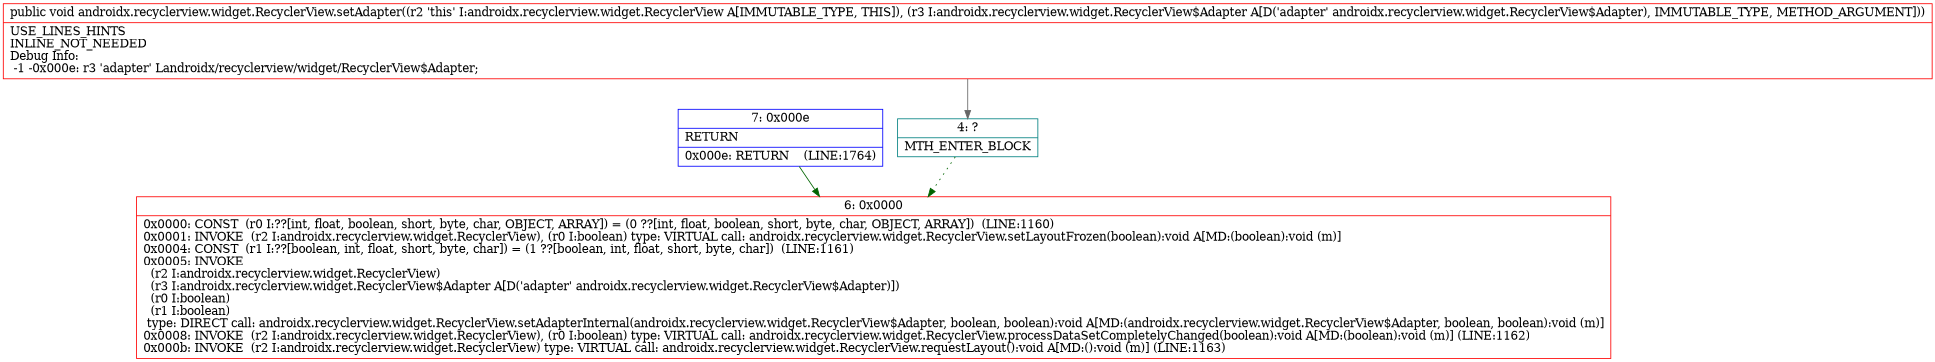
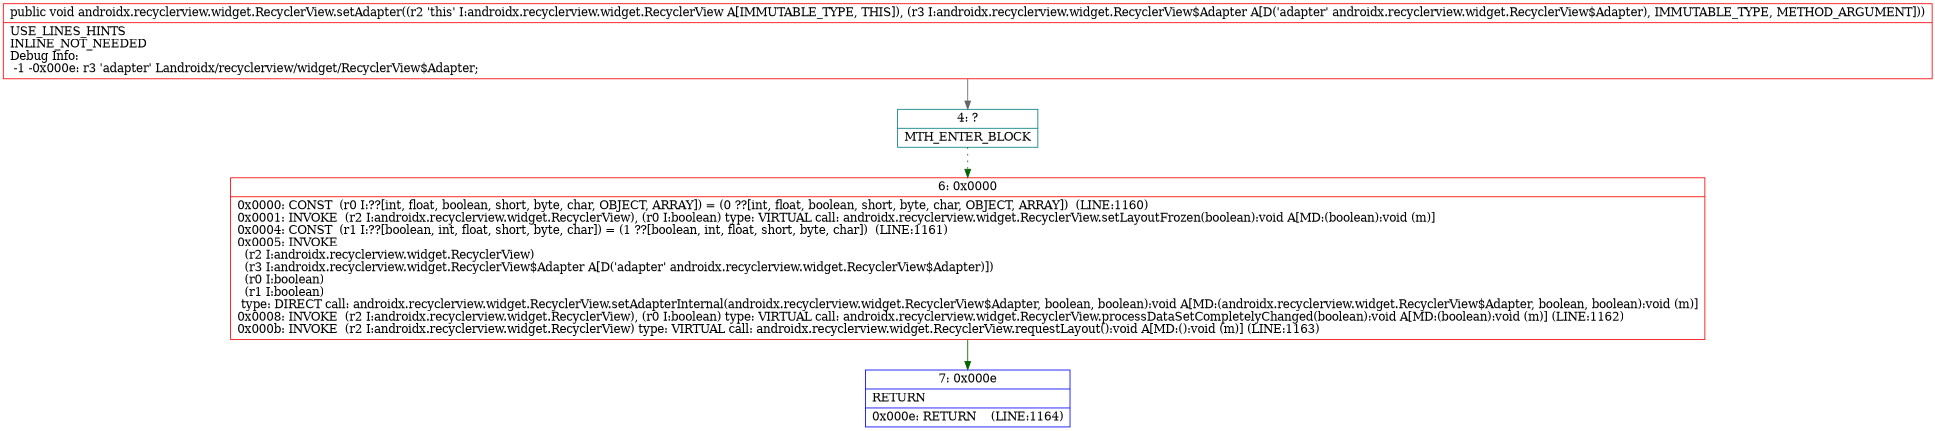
  digraph {
    node [color=red shape=record]
    edge [color=darkgreen style=solid]
    n1 [color=teal label="{4\:\ ?|MTH_ENTER_BLOCK\l}"]
    n2 [label="{6\:\ 0x0000|0x0000: CONST  (r0 I:??[int, float, boolean, short, byte, char, OBJECT, ARRAY]) = (0 ??[int, float, boolean, short, byte, char, OBJECT, ARRAY])  (LINE:1160)\l0x0001: INVOKE  (r2 I:androidx.recyclerview.widget.RecyclerView), (r0 I:boolean) type: VIRTUAL call: androidx.recyclerview.widget.RecyclerView.setLayoutFrozen(boolean):void A[MD:(boolean):void (m)]\l0x0004: CONST  (r1 I:??[boolean, int, float, short, byte, char]) = (1 ??[boolean, int, float, short, byte, char])  (LINE:1161)\l0x0005: INVOKE  \l  (r2 I:androidx.recyclerview.widget.RecyclerView)\l  (r3 I:androidx.recyclerview.widget.RecyclerView$Adapter A[D('adapter' androidx.recyclerview.widget.RecyclerView$Adapter)])\l  (r0 I:boolean)\l  (r1 I:boolean)\l type: DIRECT call: androidx.recyclerview.widget.RecyclerView.setAdapterInternal(androidx.recyclerview.widget.RecyclerView$Adapter, boolean, boolean):void A[MD:(androidx.recyclerview.widget.RecyclerView$Adapter, boolean, boolean):void (m)]\l0x0008: INVOKE  (r2 I:androidx.recyclerview.widget.RecyclerView), (r0 I:boolean) type: VIRTUAL call: androidx.recyclerview.widget.RecyclerView.processDataSetCompletelyChanged(boolean):void A[MD:(boolean):void (m)] (LINE:1162)\l0x000b: INVOKE  (r2 I:androidx.recyclerview.widget.RecyclerView) type: VIRTUAL call: androidx.recyclerview.widget.RecyclerView.requestLayout():void A[MD:():void (m)] (LINE:1163)\l}"]
-   n3 [color=blue label="{7\:\ 0x000e|RETURN\l|0x000e: RETURN    (LINE:1764)\l}"]
+   n3 [color=blue label="{7\:\ 0x000e|RETURN\l|0x000e: RETURN    (LINE:1164)\l}"]
    n4 [label="{public void androidx.recyclerview.widget.RecyclerView.setAdapter((r2 'this' I:androidx.recyclerview.widget.RecyclerView A[IMMUTABLE_TYPE, THIS]), (r3 I:androidx.recyclerview.widget.RecyclerView$Adapter A[D('adapter' androidx.recyclerview.widget.RecyclerView$Adapter), IMMUTABLE_TYPE, METHOD_ARGUMENT]))  | USE_LINES_HINTS\lINLINE_NOT_NEEDED\lDebug Info:\l  \-1 \-0x000e: r3 'adapter' Landroidx\/recyclerview\/widget\/RecyclerView$Adapter;\l}"]
    n1 -> n2 [style=dotted]
-   n3 -> n2
+   n2 -> n3
    n4 -> n1 [color=gray40]
  }
